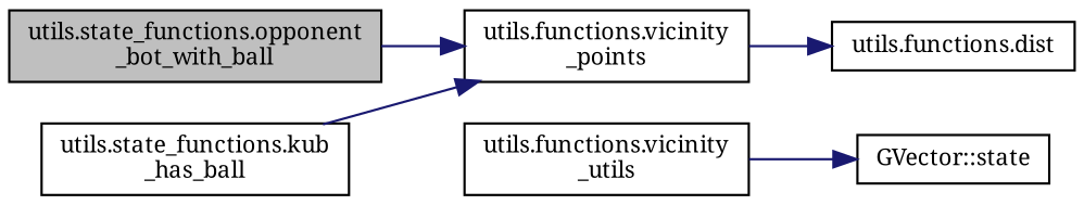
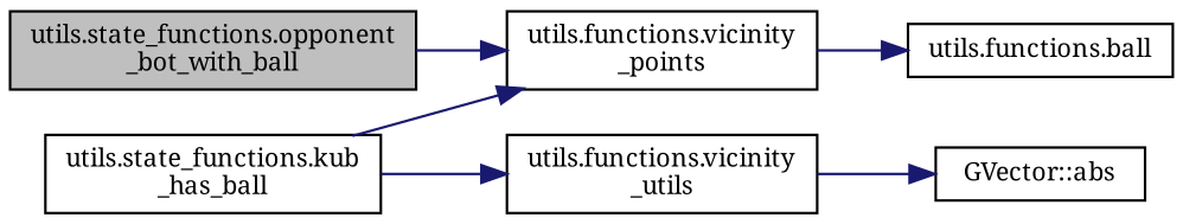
  digraph {
    fontname="Noto Serif"
    rankdir=LR
    node [color=black fillcolor=white fontname="Noto Serif" fontsize=10 shape=record style=filled]
    edge [color=midnightblue fontname="Noto Serif" fontsize=10 labelfontname=Helvetica labelfontsize=10 style=solid]
    n1 [fillcolor=grey75 fontcolor=black height=0.2 label="utils.state_functions.opponent\l_bot_with_ball" width=0.4]
    n2 [height=0.2 label="utils.functions.vicinity\l_points" width=0.4]
    n3 [height=0.2 label="utils.state_functions.kub\l_has_ball" width=0.4]
    n4 [height=0.2 label="utils.functions.vicinity\l_utils" width=0.4]
-   n5 [height=0.2 label="utils.functions.dist" width=0.4]
-   n6 [height=0.2 label="GVector::state" width=0.4]
+   n5 [height=0.2 label="utils.functions.ball" width=0.4]
+   n6 [height=0.2 label="GVector::abs" width=0.4]
    n1 -> n2
    n2 -> n5
    n3 -> n2
+   n3 -> n4
    n4 -> n6
  }
